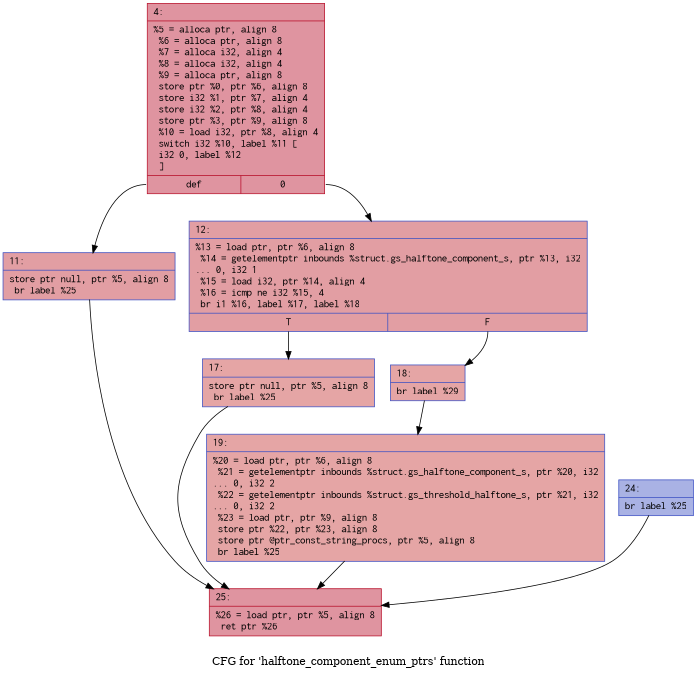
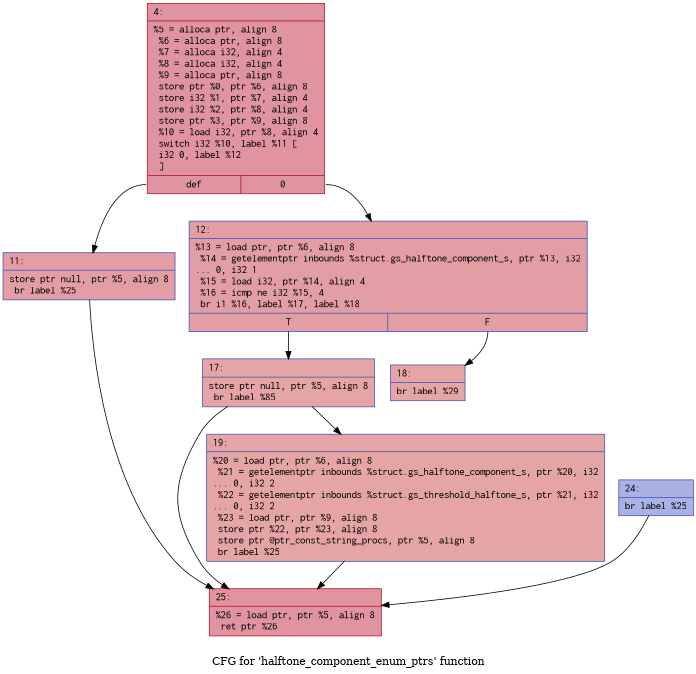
  digraph {
    label="CFG for 'halftone_component_enum_ptrs' function"
    node [color="#3d50c3ff" fillcolor="#c5333470" fontname=Courier shape=record style=filled]
    n1 [color="#b70d28ff" fillcolor="#b70d2870" label="{4:\l|  %5 = alloca ptr, align 8\l  %6 = alloca ptr, align 8\l  %7 = alloca i32, align 4\l  %8 = alloca i32, align 4\l  %9 = alloca ptr, align 8\l  store ptr %0, ptr %6, align 8\l  store i32 %1, ptr %7, align 4\l  store i32 %2, ptr %8, align 4\l  store ptr %3, ptr %9, align 8\l  %10 = load i32, ptr %8, align 4\l  switch i32 %10, label %11 [\l    i32 0, label %12\l  ]\l|{<s0>def|<s1>0}}"]
    n2 [fillcolor="#be242e70" label="{11:\l|  store ptr null, ptr %5, align 8\l  br label %25\l}"]
    n3 [fillcolor="#be242e70" label="{12:\l|  %13 = load ptr, ptr %6, align 8\l  %14 = getelementptr inbounds %struct.gs_halftone_component_s, ptr %13, i32\l... 0, i32 1\l  %15 = load i32, ptr %14, align 4\l  %16 = icmp ne i32 %15, 4\l  br i1 %16, label %17, label %18\l|{<s0>T|<s1>F}}"]
    n4 [color="#b70d28ff" fillcolor="#b70d2870" label="{25:\l|  %26 = load ptr, ptr %5, align 8\l  ret ptr %26\l}"]
-   n5 [label="{17:\l|  store ptr null, ptr %5, align 8\l  br label %25\l}"]
+   n5 [label="{17:\l|  store ptr null, ptr %5, align 8\l  br label %85\l}"]
    n6 [label="{18:\l|  br label %29\l}"]
    n7 [label="{19:\l|  %20 = load ptr, ptr %6, align 8\l  %21 = getelementptr inbounds %struct.gs_halftone_component_s, ptr %20, i32\l... 0, i32 2\l  %22 = getelementptr inbounds %struct.gs_threshold_halftone_s, ptr %21, i32\l... 0, i32 2\l  %23 = load ptr, ptr %9, align 8\l  store ptr %22, ptr %23, align 8\l  store ptr @ptr_const_string_procs, ptr %5, align 8\l  br label %25\l}"]
    n8 [fillcolor="#3d50c370" label="{24:\l|  br label %25\l}"]
    n1 -> n2 [tailport=s0]
    n1 -> n3 [tailport=s1]
    n2 -> n4
    n3 -> n5 [tailport=s0]
    n3 -> n6 [tailport=s1]
    n5 -> n4
-   n6 -> n7
+   n5 -> n7
    n7 -> n4
    n8 -> n4
  }
